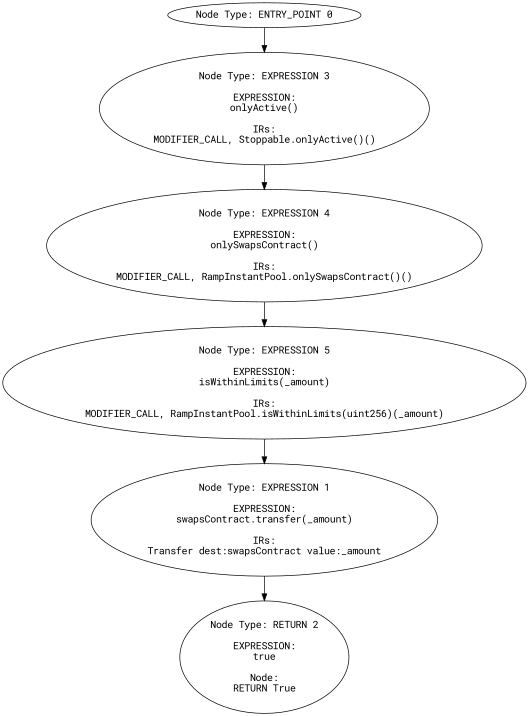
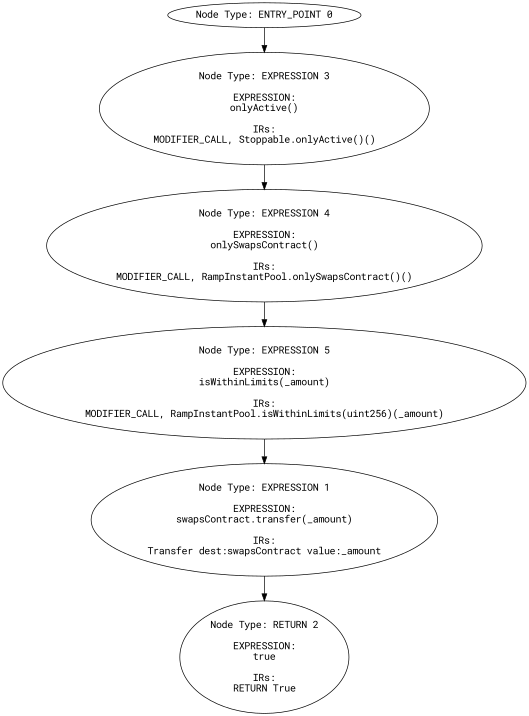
  digraph {
    fontname="Roboto Mono"
    node [fontname="Roboto Mono"]
    edge [fontname="Roboto Mono"]
    n1 [label="Node Type: ENTRY_POINT 0\n"]
    n2 [label="Node Type: EXPRESSION 3\n\nEXPRESSION:\nonlyActive()\n\nIRs:\nMODIFIER_CALL, Stoppable.onlyActive()()"]
    n3 [label="Node Type: EXPRESSION 4\n\nEXPRESSION:\nonlySwapsContract()\n\nIRs:\nMODIFIER_CALL, RampInstantPool.onlySwapsContract()()"]
    n4 [label="Node Type: EXPRESSION 1\n\nEXPRESSION:\nswapsContract.transfer(_amount)\n\nIRs:\nTransfer dest:swapsContract value:_amount"]
-   n5 [label="Node Type: RETURN 2\n\nEXPRESSION:\ntrue\n\nNode:\nRETURN True"]
+   n5 [label="Node Type: RETURN 2\n\nEXPRESSION:\ntrue\n\nIRs:\nRETURN True"]
    n6 [label="Node Type: EXPRESSION 5\n\nEXPRESSION:\nisWithinLimits(_amount)\n\nIRs:\nMODIFIER_CALL, RampInstantPool.isWithinLimits(uint256)(_amount)"]
    n1 -> n2
    n2 -> n3
    n3 -> n6
    n4 -> n5
    n6 -> n4
  }
